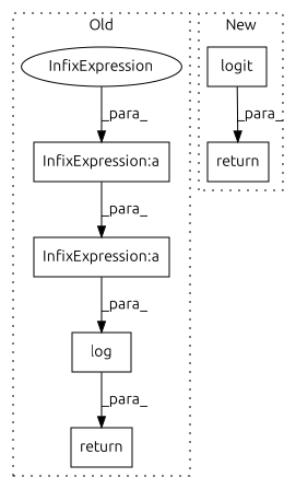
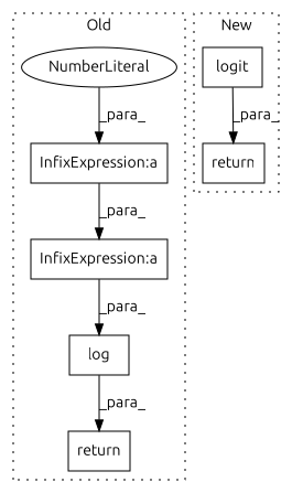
  digraph {
    fontname=Ubuntu
    node [a=41 l=7 shape=box fontname=Ubuntu]
    edge [fontname=Ubuntu]
    n1 [label=return s=2047]
    n2 [a=27 l=3 label="InfixExpression:a" s=2059]
    n3 [a=27 l=3 label="InfixExpression:a" s=2064]
-   n4 [a=34 l=1 label=InfixExpression s=2063 shape=ellipse]
+   n4 [a=34 l=1 label=NumberLiteral s=2063 shape=ellipse]
    n5 [a=32 l="4,1" label=log s="2054,2069"]
    n6 [a=32 l="6,1" label=logit s="2141,2148"]
    n7 [label=return s=2134]
    subgraph cluster_1 {
      label=Old
      style=dotted
      n1
      n2
      n3
      n4
      n5
    }
    subgraph cluster_2 {
      label=New
      style=dotted
      n6
      n7
    }
    n2 -> n5 [label=_para_]
    n3 -> n2 [label=_para_]
    n4 -> n3 [label=_para_]
    n5 -> n1 [label=_para_]
    n6 -> n7 [label=_para_]
  }
